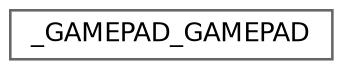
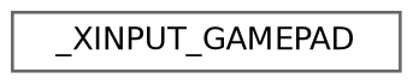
  digraph {
    rankdir=LR
-   n1 [color=grey40 fillcolor=white fontname=Helvetica fontsize=10 height=0.2 label=_GAMEPAD_GAMEPAD shape=box style=filled width=0.4]
+   n1 [color=grey40 fillcolor=white fontname=Helvetica fontsize=10 height=0.2 label=_XINPUT_GAMEPAD shape=box style=filled width=0.4]
  }
